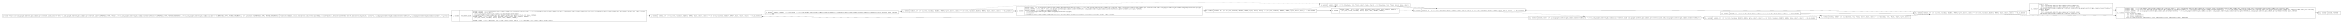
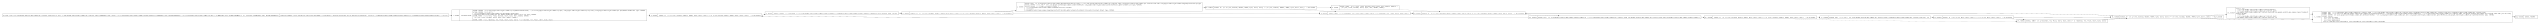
  digraph {
    fontname="Source Code Pro"
    rankdir=LR
    node [fontname="Source Code Pro" shape=record]
    edge [fontname="Source Code Pro"]
    n1 [label="{0\:\ 0x0000|MTH_ENTER_BLOCK\l|0x0000: INVOKE  (r0 I:com.google.android.gms.common.api.Api$BaseClientBuilder) = (r6 I:com.google.android.gms.common.api.Api) com.google.android.gms.common.api.Api.zah():com.google.android.gms.common.api.Api$BaseClientBuilder type: VIRTUAL \l0x7004: INVOKE  (r0 I:int) = \l  (r0 I:com.google.android.gms.common.api.Api$BaseClientBuilder)\l com.google.android.gms.common.api.Api.BaseClientBuilder.getPriority():int type: VIRTUAL \l0x0008: CONST  (r1 I:?[int, float, boolean, short, byte, char, OBJECT, ARRAY]) = \l  (0 ?[int, float, boolean, short, byte, char, OBJECT, ARRAY])\l \l0x0009: CONST  (r2 I:?[boolean, int, float, short, byte, char]) = (1 ?[boolean, int, float, short, byte, char]) \l}"]
    n2 [label="{1\:\ 0x000a|0x000a: IF  (r7 I:?[int, boolean, OBJECT, ARRAY, byte, short, char]) == (0 ?[int, boolean, OBJECT, ARRAY, byte, short, char])  \-\> B:10:0x0024 \l}"]
    n3 [label="{2\:\ 0x000c|0x000c: INVOKE  (r7 I:boolean) = (r5 I:com.google.android.gms.common.ConnectionResult) com.google.android.gms.common.ConnectionResult.hasResolution():boolean type: VIRTUAL \l}"]
    n4 [label="{3\:\ 0x0010|0x0010: IF  (r7 I:?[int, boolean, OBJECT, ARRAY, byte, short, char]) == (0 ?[int, boolean, OBJECT, ARRAY, byte, short, char])  \-\> B:5:0x0014 \l}"]
    n5 [label="{10\:\ 0x0024|0x0024: IGET  (r7 I:com.google.android.gms.common.ConnectionResult) = (r4 I:com.google.android.gms.common.api.internal.zaak) com.google.android.gms.common.api.internal.zaak.zafg com.google.android.gms.common.ConnectionResult \l}"]
    n6 [label="{11\:\ 0x0026|0x0026: IF  (r7 I:?[int, boolean, OBJECT, ARRAY, byte, short, char]) == (0 ?[int, boolean, OBJECT, ARRAY, byte, short, char])  \-\> B:14:0x002c \l}"]
    n7 [label="{4\:\ 0x0012|0x0012: CONST  (r7 I:?[boolean, int, float, short, byte, char]) = (1 ?[boolean, int, float, short, byte, char]) \l}"]
    n8 [label="{5\:\ 0x0014|0x0014: IGET  (r7 I:com.google.android.gms.common.GoogleApiAvailabilityLight) = (r4 I:com.google.android.gms.common.api.internal.zaak) com.google.android.gms.common.api.internal.zaak.zaex com.google.android.gms.common.GoogleApiAvailabilityLight \l0x0016: INVOKE  (r3 I:int) = (r5 I:com.google.android.gms.common.ConnectionResult) com.google.android.gms.common.ConnectionResult.getErrorCode():int type: VIRTUAL \l0x001a: INVOKE  (r7 I:android.content.Intent) = \l  (r7 I:com.google.android.gms.common.GoogleApiAvailabilityLight)\l  (r3 I:int)\l com.google.android.gms.common.GoogleApiAvailabilityLight.getErrorResolutionIntent(int):android.content.Intent type: VIRTUAL \l}"]
    n9 [label="{9\:\ 0x0022|0x0022: IF  (r7 I:?[int, boolean, OBJECT, ARRAY, byte, short, char]) == (0 ?[int, boolean, OBJECT, ARRAY, byte, short, char])  \-\> B:15:0x002d \l}"]
    n10 [label="{6\:\ 0x001e|0x001e: IF  (r7 I:?[int, boolean, OBJECT, ARRAY, byte, short, char]) == (0 ?[int, boolean, OBJECT, ARRAY, byte, short, char])  \-\> B:8:0x0021 \l}"]
    n11 [label="{8\:\ 0x0021|0x0021: CONST  (r7 I:?[int, float, boolean, short, byte, char, OBJECT, ARRAY]) = \l  (0 ?[int, float, boolean, short, byte, char, OBJECT, ARRAY])\l \l}"]
    n12 [label="{15\:\ 0x002d|0x002d: IF  (r1 I:?[int, boolean, OBJECT, ARRAY, byte, short, char]) == (0 ?[int, boolean, OBJECT, ARRAY, byte, short, char])  \-\> B:17:0x0033 \l}"]
    n13 [label="{16\:\ 0x002f|0x002f: IPUT  \l  (r5 I:com.google.android.gms.common.ConnectionResult)\l  (r4 I:com.google.android.gms.common.api.internal.zaak)\l com.google.android.gms.common.api.internal.zaak.zafg com.google.android.gms.common.ConnectionResult \l0x0031: METHOD  \l  (r0 I:int)\l  (r4 I:com.google.android.gms.common.api.internal.zaak)\l com.google.android.gms.common.api.internal.zaak.zafv int \l}"]
    n14 [label="{17\:\ 0x0033|0x0033: IGET  (r7 I:com.google.android.gms.common.api.internal.zabe) = (r4 I:com.google.android.gms.common.api.internal.zaak) com.google.android.gms.common.api.internal.zaak.zafs com.google.android.gms.common.api.internal.zabe \l0x0035: IGET  (r7 I:java.util.Map\<com.google.android.gms.common.api.Api$AnyClientKey\<?\>, com.google.android.gms.common.ConnectionResult\>) = (r7 I:com.google.android.gms.common.api.internal.zabe) com.google.android.gms.common.api.internal.zabe.zaho java.util.Map \l0x0037: INVOKE  (r6 I:com.google.android.gms.common.api.Api$AnyClientKey) = (r6 I:com.google.android.gms.common.api.Api) com.google.android.gms.common.api.Api.getClientKey():com.google.android.gms.common.api.Api$AnyClientKey type: VIRTUAL \l0x003b: INVOKE  \l  (r7 I:java.util.Map)\l  (r6 I:java.lang.Object)\l  (r5 I:java.lang.Object)\l java.util.Map.put(java.lang.Object, java.lang.Object):java.lang.Object type: INTERFACE \l}"]
+   n15 [label="{12\:\ 0x0028|0x0028: IGET  (r7 I:int) = (r4 I:com.google.android.gms.common.api.internal.zaak) com.google.android.gms.common.api.internal.zaak.zafv int \l}"]
    n16 [label="{14\:\ 0x002c|0x002c: CONST  (r1 I:?[boolean, int, float, short, byte, char]) = (1 ?[boolean, int, float, short, byte, char]) \l}"]
    n17 [label="{13\:\ 0x002a|0x002a: IF  (r0 I:?[int, byte, short, char]) \>= (r7 I:?[int, byte, short, char])  \-\> B:15:0x002d \l}"]
    n18 [label="{18\:\ 0x003e|0x003e: RETURN   \l}"]
    n19 [label="{private final void com.google.android.gms.common.api.internal.zaak.zab((r4 'this' I:com.google.android.gms.common.api.internal.zaak A[IMMUTABLE_TYPE, THIS]), (r5 I:com.google.android.gms.common.ConnectionResult A[IMMUTABLE_TYPE, METHOD_ARGUMENT]), (r6 I:com.google.android.gms.common.api.Api\<?\> A[IMMUTABLE_TYPE, METHOD_ARGUMENT]), (r7 I:boolean A[IMMUTABLE_TYPE, METHOD_ARGUMENT]))  | Annotation[BUILD, javax.annotation.concurrent.GuardedBy, \{value=mLock\}], Annotation[SYSTEM, dalvik.annotation.Signature, \{value=[(, Lcom\/google\/android\/gms\/common\/ConnectionResult;, Lcom\/google\/android\/gms\/common\/api\/Api\<, *\>;Z)V]\}]\l}"]
    n1 -> n2 [style=dashed]
    n2 -> n3 [style=dashed]
    n3 -> n4
    n4 -> n7 [style=dashed]
    n4 -> n8
    n5 -> n2
    n5 -> n6
+   n6 -> n15 [style=dashed]
    n6 -> n16 [style=dashed]
    n7 -> n9
    n8 -> n10
    n9 -> n5 [style=dashed]
    n10 -> n7 [style=dashed]
    n10 -> n11
    n11 -> n9 [style=dashed]
    n12 -> n9
    n12 -> n13 [style=dashed]
    n12 -> n14
    n13 -> n14
    n14 -> n18
+   n15 -> n17
    n16 -> n12
    n17 -> n12
    n17 -> n16 [style=dashed]
    n19 -> n1
  }
